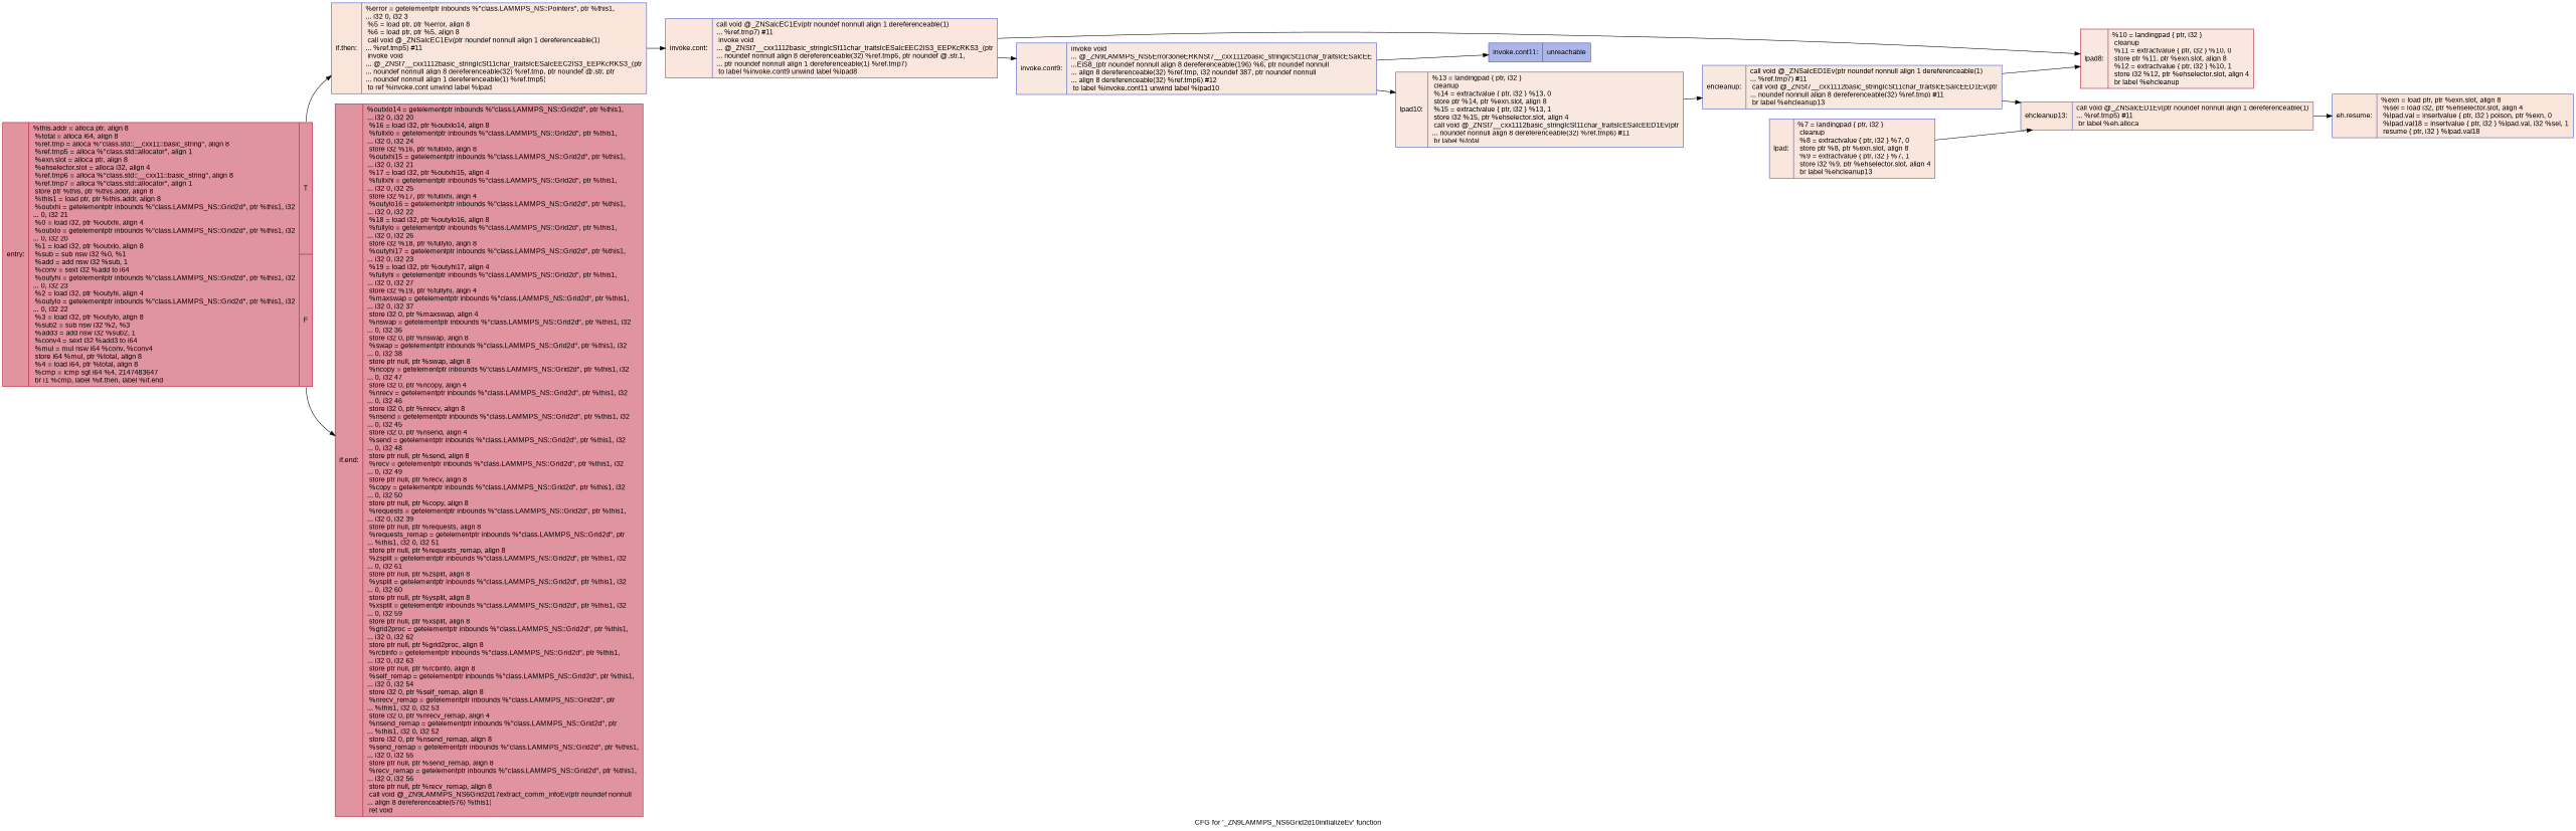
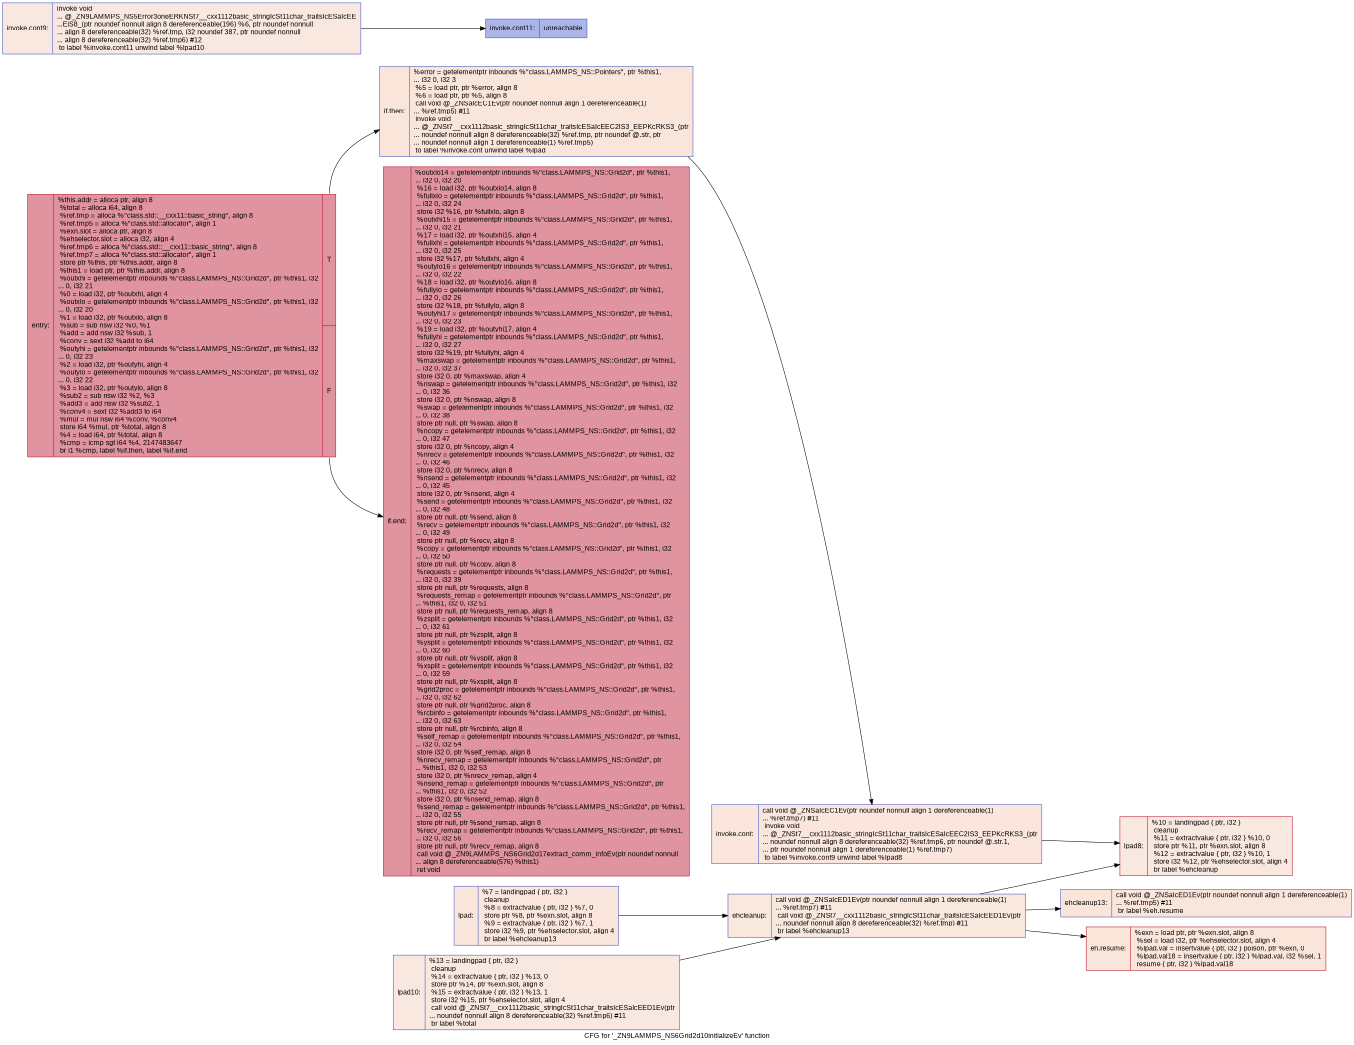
  digraph {
    fontname="Liberation Sans"
    label="CFG for '_ZN9LAMMPS_NS6Grid2d10initializeEv' function"
    rankdir=LR
    node [color="#3d50c3ff" fillcolor="#f4c5ad70" fontname="Liberation Sans" shape=record style=filled]
    edge [fontname="Liberation Sans"]
    n1 [color="#b70d28ff" fillcolor="#b70d2870" label="{entry:\l|  %this.addr = alloca ptr, align 8\l  %total = alloca i64, align 8\l  %ref.tmp = alloca %\"class.std::__cxx11::basic_string\", align 8\l  %ref.tmp5 = alloca %\"class.std::allocator\", align 1\l  %exn.slot = alloca ptr, align 8\l  %ehselector.slot = alloca i32, align 4\l  %ref.tmp6 = alloca %\"class.std::__cxx11::basic_string\", align 8\l  %ref.tmp7 = alloca %\"class.std::allocator\", align 1\l  store ptr %this, ptr %this.addr, align 8\l  %this1 = load ptr, ptr %this.addr, align 8\l  %outxhi = getelementptr inbounds %\"class.LAMMPS_NS::Grid2d\", ptr %this1, i32\l... 0, i32 21\l  %0 = load i32, ptr %outxhi, align 4\l  %outxlo = getelementptr inbounds %\"class.LAMMPS_NS::Grid2d\", ptr %this1, i32\l... 0, i32 20\l  %1 = load i32, ptr %outxlo, align 8\l  %sub = sub nsw i32 %0, %1\l  %add = add nsw i32 %sub, 1\l  %conv = sext i32 %add to i64\l  %outyhi = getelementptr inbounds %\"class.LAMMPS_NS::Grid2d\", ptr %this1, i32\l... 0, i32 23\l  %2 = load i32, ptr %outyhi, align 4\l  %outylo = getelementptr inbounds %\"class.LAMMPS_NS::Grid2d\", ptr %this1, i32\l... 0, i32 22\l  %3 = load i32, ptr %outylo, align 8\l  %sub2 = sub nsw i32 %2, %3\l  %add3 = add nsw i32 %sub2, 1\l  %conv4 = sext i32 %add3 to i64\l  %mul = mul nsw i64 %conv, %conv4\l  store i64 %mul, ptr %total, align 8\l  %4 = load i64, ptr %total, align 8\l  %cmp = icmp sgt i64 %4, 2147483647\l  br i1 %cmp, label %if.then, label %if.end\l|{<s0>T|<s1>F}}"]
-   n2 [label="{if.then:\l|  %error = getelementptr inbounds %\"class.LAMMPS_NS::Pointers\", ptr %this1,\l... i32 0, i32 3\l  %5 = load ptr, ptr %error, align 8\l  %6 = load ptr, ptr %5, align 8\l  call void @_ZNSaIcEC1Ev(ptr noundef nonnull align 1 dereferenceable(1)\l... %ref.tmp5) #11\l  invoke void\l... @_ZNSt7__cxx1112basic_stringIcSt11char_traitsIcESaIcEEC2IS3_EEPKcRKS3_(ptr\l... noundef nonnull align 8 dereferenceable(32) %ref.tmp, ptr noundef @.str, ptr\l... noundef nonnull align 1 dereferenceable(1) %ref.tmp5)\l          to ref %invoke.cont unwind label %lpad\l}"]
+   n2 [label="{if.then:\l|  %error = getelementptr inbounds %\"class.LAMMPS_NS::Pointers\", ptr %this1,\l... i32 0, i32 3\l  %5 = load ptr, ptr %error, align 8\l  %6 = load ptr, ptr %5, align 8\l  call void @_ZNSaIcEC1Ev(ptr noundef nonnull align 1 dereferenceable(1)\l... %ref.tmp5) #11\l  invoke void\l... @_ZNSt7__cxx1112basic_stringIcSt11char_traitsIcESaIcEEC2IS3_EEPKcRKS3_(ptr\l... noundef nonnull align 8 dereferenceable(32) %ref.tmp, ptr noundef @.str, ptr\l... noundef nonnull align 1 dereferenceable(1) %ref.tmp5)\l          to label %invoke.cont unwind label %lpad\l}"]
    n3 [color="#b70d28ff" fillcolor="#b70d2870" label="{if.end:\l|  %outxlo14 = getelementptr inbounds %\"class.LAMMPS_NS::Grid2d\", ptr %this1,\l... i32 0, i32 20\l  %16 = load i32, ptr %outxlo14, align 8\l  %fullxlo = getelementptr inbounds %\"class.LAMMPS_NS::Grid2d\", ptr %this1,\l... i32 0, i32 24\l  store i32 %16, ptr %fullxlo, align 8\l  %outxhi15 = getelementptr inbounds %\"class.LAMMPS_NS::Grid2d\", ptr %this1,\l... i32 0, i32 21\l  %17 = load i32, ptr %outxhi15, align 4\l  %fullxhi = getelementptr inbounds %\"class.LAMMPS_NS::Grid2d\", ptr %this1,\l... i32 0, i32 25\l  store i32 %17, ptr %fullxhi, align 4\l  %outylo16 = getelementptr inbounds %\"class.LAMMPS_NS::Grid2d\", ptr %this1,\l... i32 0, i32 22\l  %18 = load i32, ptr %outylo16, align 8\l  %fullylo = getelementptr inbounds %\"class.LAMMPS_NS::Grid2d\", ptr %this1,\l... i32 0, i32 26\l  store i32 %18, ptr %fullylo, align 8\l  %outyhi17 = getelementptr inbounds %\"class.LAMMPS_NS::Grid2d\", ptr %this1,\l... i32 0, i32 23\l  %19 = load i32, ptr %outyhi17, align 4\l  %fullyhi = getelementptr inbounds %\"class.LAMMPS_NS::Grid2d\", ptr %this1,\l... i32 0, i32 27\l  store i32 %19, ptr %fullyhi, align 4\l  %maxswap = getelementptr inbounds %\"class.LAMMPS_NS::Grid2d\", ptr %this1,\l... i32 0, i32 37\l  store i32 0, ptr %maxswap, align 4\l  %nswap = getelementptr inbounds %\"class.LAMMPS_NS::Grid2d\", ptr %this1, i32\l... 0, i32 36\l  store i32 0, ptr %nswap, align 8\l  %swap = getelementptr inbounds %\"class.LAMMPS_NS::Grid2d\", ptr %this1, i32\l... 0, i32 38\l  store ptr null, ptr %swap, align 8\l  %ncopy = getelementptr inbounds %\"class.LAMMPS_NS::Grid2d\", ptr %this1, i32\l... 0, i32 47\l  store i32 0, ptr %ncopy, align 4\l  %nrecv = getelementptr inbounds %\"class.LAMMPS_NS::Grid2d\", ptr %this1, i32\l... 0, i32 46\l  store i32 0, ptr %nrecv, align 8\l  %nsend = getelementptr inbounds %\"class.LAMMPS_NS::Grid2d\", ptr %this1, i32\l... 0, i32 45\l  store i32 0, ptr %nsend, align 4\l  %send = getelementptr inbounds %\"class.LAMMPS_NS::Grid2d\", ptr %this1, i32\l... 0, i32 48\l  store ptr null, ptr %send, align 8\l  %recv = getelementptr inbounds %\"class.LAMMPS_NS::Grid2d\", ptr %this1, i32\l... 0, i32 49\l  store ptr null, ptr %recv, align 8\l  %copy = getelementptr inbounds %\"class.LAMMPS_NS::Grid2d\", ptr %this1, i32\l... 0, i32 50\l  store ptr null, ptr %copy, align 8\l  %requests = getelementptr inbounds %\"class.LAMMPS_NS::Grid2d\", ptr %this1,\l... i32 0, i32 39\l  store ptr null, ptr %requests, align 8\l  %requests_remap = getelementptr inbounds %\"class.LAMMPS_NS::Grid2d\", ptr\l... %this1, i32 0, i32 51\l  store ptr null, ptr %requests_remap, align 8\l  %zsplit = getelementptr inbounds %\"class.LAMMPS_NS::Grid2d\", ptr %this1, i32\l... 0, i32 61\l  store ptr null, ptr %zsplit, align 8\l  %ysplit = getelementptr inbounds %\"class.LAMMPS_NS::Grid2d\", ptr %this1, i32\l... 0, i32 60\l  store ptr null, ptr %ysplit, align 8\l  %xsplit = getelementptr inbounds %\"class.LAMMPS_NS::Grid2d\", ptr %this1, i32\l... 0, i32 59\l  store ptr null, ptr %xsplit, align 8\l  %grid2proc = getelementptr inbounds %\"class.LAMMPS_NS::Grid2d\", ptr %this1,\l... i32 0, i32 62\l  store ptr null, ptr %grid2proc, align 8\l  %rcbinfo = getelementptr inbounds %\"class.LAMMPS_NS::Grid2d\", ptr %this1,\l... i32 0, i32 63\l  store ptr null, ptr %rcbinfo, align 8\l  %self_remap = getelementptr inbounds %\"class.LAMMPS_NS::Grid2d\", ptr %this1,\l... i32 0, i32 54\l  store i32 0, ptr %self_remap, align 8\l  %nrecv_remap = getelementptr inbounds %\"class.LAMMPS_NS::Grid2d\", ptr\l... %this1, i32 0, i32 53\l  store i32 0, ptr %nrecv_remap, align 4\l  %nsend_remap = getelementptr inbounds %\"class.LAMMPS_NS::Grid2d\", ptr\l... %this1, i32 0, i32 52\l  store i32 0, ptr %nsend_remap, align 8\l  %send_remap = getelementptr inbounds %\"class.LAMMPS_NS::Grid2d\", ptr %this1,\l... i32 0, i32 55\l  store ptr null, ptr %send_remap, align 8\l  %recv_remap = getelementptr inbounds %\"class.LAMMPS_NS::Grid2d\", ptr %this1,\l... i32 0, i32 56\l  store ptr null, ptr %recv_remap, align 8\l  call void @_ZN9LAMMPS_NS6Grid2d17extract_comm_infoEv(ptr noundef nonnull\l... align 8 dereferenceable(576) %this1)\l  ret void\l}"]
    n4 [fillcolor="#f3c7b170" label="{invoke.cont:\l|  call void @_ZNSaIcEC1Ev(ptr noundef nonnull align 1 dereferenceable(1)\l... %ref.tmp7) #11\l  invoke void\l... @_ZNSt7__cxx1112basic_stringIcSt11char_traitsIcESaIcEEC2IS3_EEPKcRKS3_(ptr\l... noundef nonnull align 8 dereferenceable(32) %ref.tmp6, ptr noundef @.str.1,\l... ptr noundef nonnull align 1 dereferenceable(1) %ref.tmp7)\l          to label %invoke.cont9 unwind label %lpad8\l}"]
    n5 [fillcolor="#f1ccb870" label="{invoke.cont9:\l|  invoke void\l... @_ZN9LAMMPS_NS5Error3oneERKNSt7__cxx1112basic_stringIcSt11char_traitsIcESaIcEE\l...EiS8_(ptr noundef nonnull align 8 dereferenceable(196) %6, ptr noundef nonnull\l... align 8 dereferenceable(32) %ref.tmp, i32 noundef 387, ptr noundef nonnull\l... align 8 dereferenceable(32) %ref.tmp6) #12\l          to label %invoke.cont11 unwind label %lpad10\l}"]
    n6 [color="#b70d28ff" fillcolor="#f1ccb870" label="{lpad8:\l|  %10 = landingpad \{ ptr, i32 \}\l          cleanup\l  %11 = extractvalue \{ ptr, i32 \} %10, 0\l  store ptr %11, ptr %exn.slot, align 8\l  %12 = extractvalue \{ ptr, i32 \} %10, 1\l  store i32 %12, ptr %ehselector.slot, align 4\l  br label %ehcleanup\l}"]
    n7 [fillcolor="#f3c7b170" label="{lpad:\l|  %7 = landingpad \{ ptr, i32 \}\l          cleanup\l  %8 = extractvalue \{ ptr, i32 \} %7, 0\l  store ptr %8, ptr %exn.slot, align 8\l  %9 = extractvalue \{ ptr, i32 \} %7, 1\l  store i32 %9, ptr %ehselector.slot, align 4\l  br label %ehcleanup13\l}"]
-   n8 [label="{ehcleanup13:\l|  call void @_ZNSaIcED1Ev(ptr noundef nonnull align 1 dereferenceable(1)\l... %ref.tmp5) #11\l  br label %eh.alloca\l}"]
+   n8 [label="{ehcleanup13:\l|  call void @_ZNSaIcED1Ev(ptr noundef nonnull align 1 dereferenceable(1)\l... %ref.tmp5) #11\l  br label %eh.resume\l}"]
    n9 [fillcolor="#4358cb70" label="{invoke.cont11:\l|  unreachable\l}"]
    n10 [fillcolor="#f1ccb870" label="{lpad10:\l|  %13 = landingpad \{ ptr, i32 \}\l          cleanup\l  %14 = extractvalue \{ ptr, i32 \} %13, 0\l  store ptr %14, ptr %exn.slot, align 8\l  %15 = extractvalue \{ ptr, i32 \} %13, 1\l  store i32 %15, ptr %ehselector.slot, align 4\l  call void @_ZNSt7__cxx1112basic_stringIcSt11char_traitsIcESaIcEED1Ev(ptr\l... noundef nonnull align 8 dereferenceable(32) %ref.tmp6) #11\l  br label %total\l}"]
-   n11 [label="{eh.resume:\l|  %exn = load ptr, ptr %exn.slot, align 8\l  %sel = load i32, ptr %ehselector.slot, align 4\l  %lpad.val = insertvalue \{ ptr, i32 \} poison, ptr %exn, 0\l  %lpad.val18 = insertvalue \{ ptr, i32 \} %lpad.val, i32 %sel, 1\l  resume \{ ptr, i32 \} %lpad.val18\l}"]
+   n11 [color="#b70d28ff" label="{eh.resume:\l|  %exn = load ptr, ptr %exn.slot, align 8\l  %sel = load i32, ptr %ehselector.slot, align 4\l  %lpad.val = insertvalue \{ ptr, i32 \} poison, ptr %exn, 0\l  %lpad.val18 = insertvalue \{ ptr, i32 \} %lpad.val, i32 %sel, 1\l  resume \{ ptr, i32 \} %lpad.val18\l}"]
    n12 [fillcolor="#f2cab570" label="{ehcleanup:\l|  call void @_ZNSaIcED1Ev(ptr noundef nonnull align 1 dereferenceable(1)\l... %ref.tmp7) #11\l  call void @_ZNSt7__cxx1112basic_stringIcSt11char_traitsIcESaIcEED1Ev(ptr\l... noundef nonnull align 8 dereferenceable(32) %ref.tmp) #11\l  br label %ehcleanup13\l}"]
    n1 -> n2 [tailport=s0]
    n1 -> n3 [tailport=s1]
    n2 -> n4
-   n4 -> n5
    n4 -> n6
    n5 -> n9
-   n5 -> n10
-   n7 -> n8
-   n8 -> n11
+   n7 -> n12
+   n12 -> n11
    n10 -> n12
    n12 -> n6
    n12 -> n8
  }
